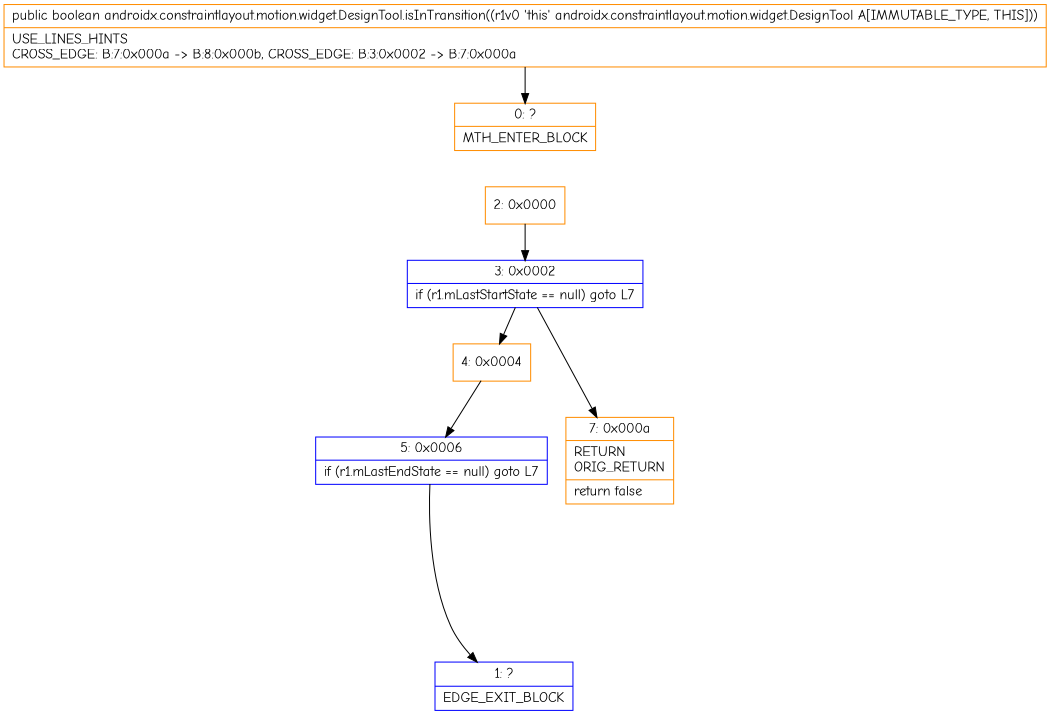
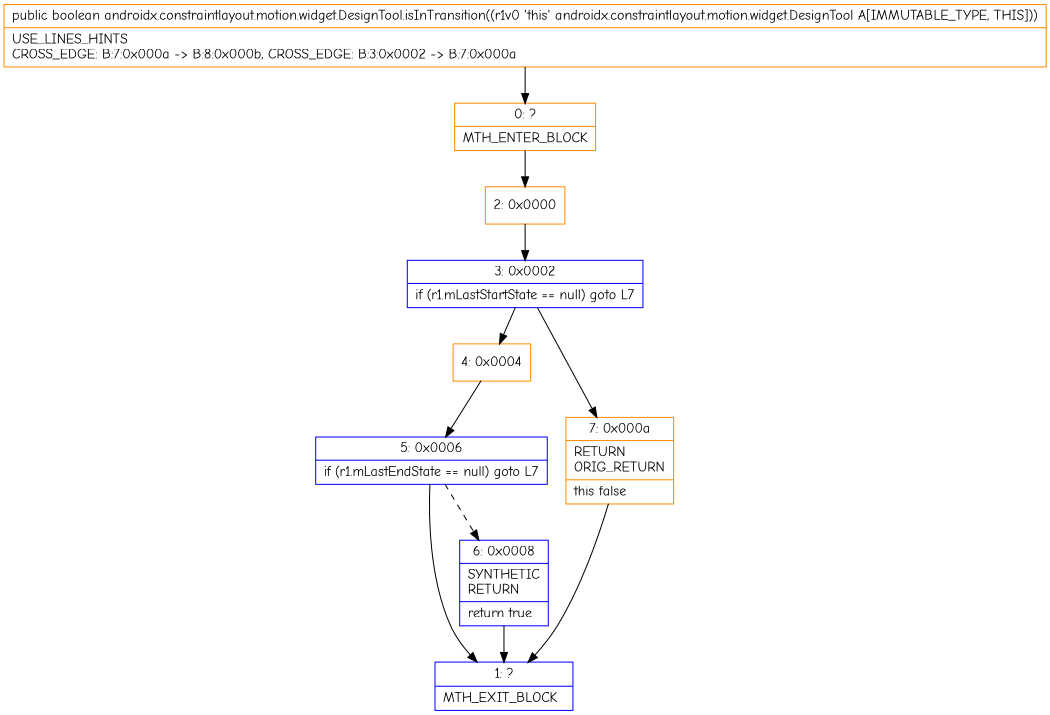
  digraph {
    fontname="Comic Neue"
    node [color=darkorange fontname="Comic Neue" shape=record]
    edge [fontname="Comic Neue"]
    n1 [label="{0\:\ ?|MTH_ENTER_BLOCK\l}"]
    n2 [label="{2\:\ 0x0000}"]
    n3 [color=blue label="{3\:\ 0x0002|if (r1.mLastStartState == null) goto L7\l}"]
    n4 [label="{4\:\ 0x0004}"]
-   n5 [label="{7\:\ 0x000a|RETURN\lORIG_RETURN\l|return false\l}"]
+   n5 [label="{7\:\ 0x000a|RETURN\lORIG_RETURN\l|this false\l}"]
    n6 [color=blue label="{5\:\ 0x0006|if (r1.mLastEndState == null) goto L7\l}"]
-   n7 [color=blue label="{1\:\ ?|EDGE_EXIT_BLOCK\l}"]
+   n7 [color=blue label="{1\:\ ?|MTH_EXIT_BLOCK\l}"]
+   n8 [color=blue label="{6\:\ 0x0008|SYNTHETIC\lRETURN\l|return true\l}"]
    n9 [label="{public boolean androidx.constraintlayout.motion.widget.DesignTool.isInTransition((r1v0 'this' androidx.constraintlayout.motion.widget.DesignTool A[IMMUTABLE_TYPE, THIS]))  | USE_LINES_HINTS\lCROSS_EDGE: B:7:0x000a \-\> B:8:0x000b, CROSS_EDGE: B:3:0x0002 \-\> B:7:0x000a\l}"]
+   n1 -> n2
    n2 -> n3
    n3 -> n4 [style=solid]
    n3 -> n5
    n4 -> n6
+   n5 -> n7
    n6 -> n7
+   n6 -> n8 [style=dashed]
+   n8 -> n7
    n9 -> n1
  }
